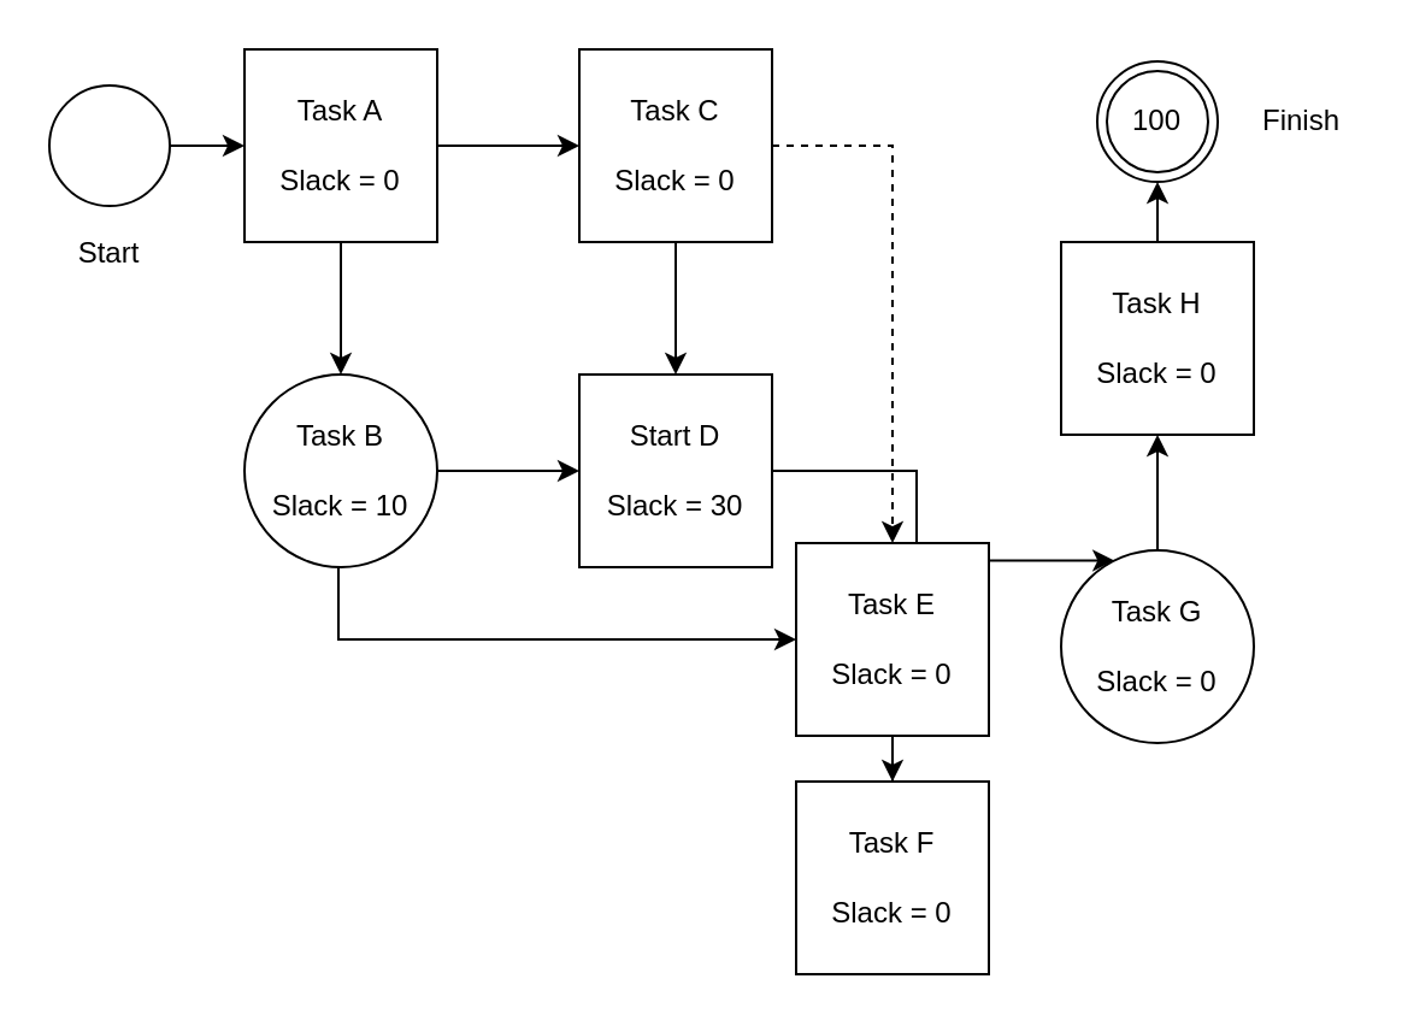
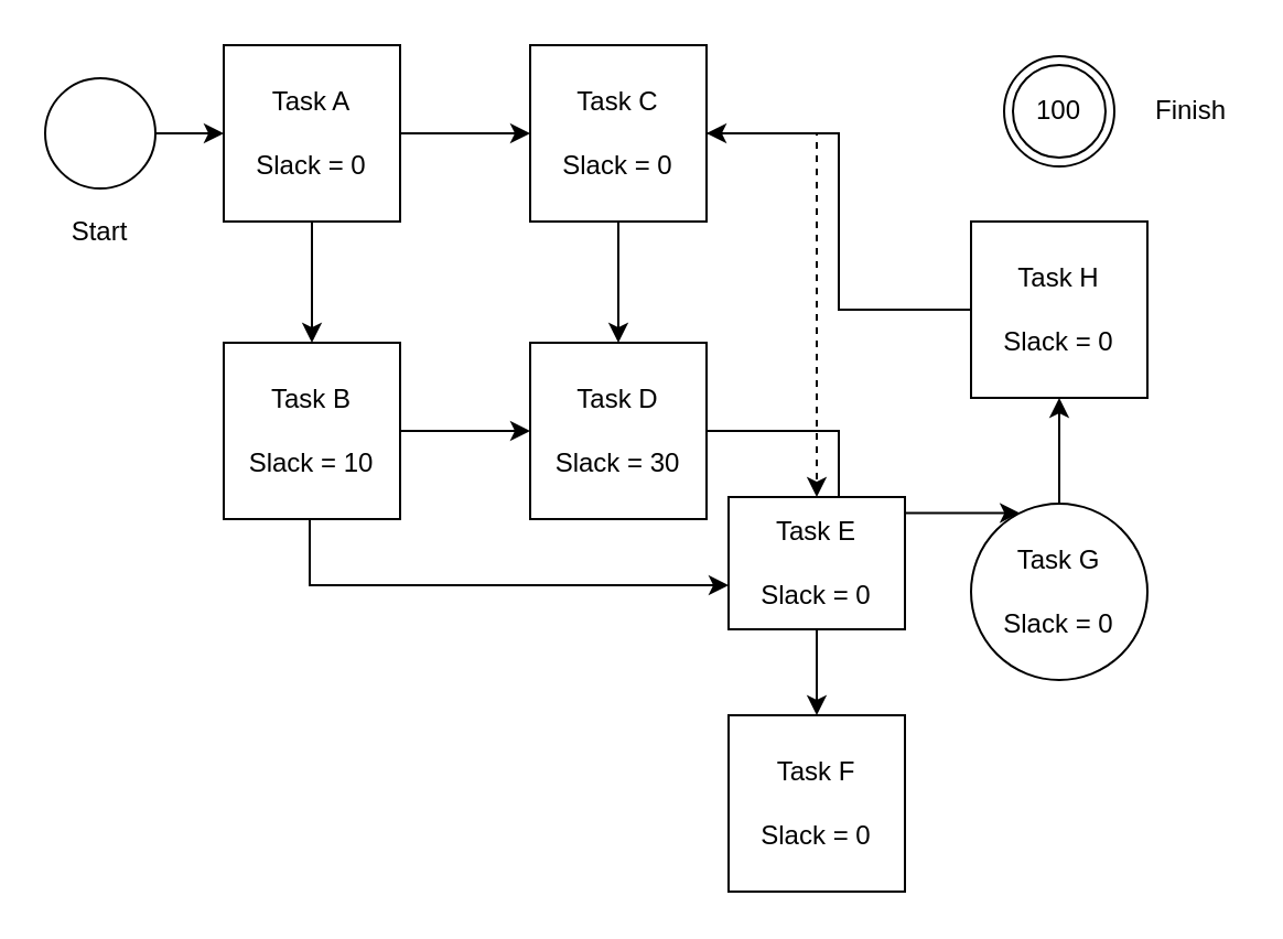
  <mxCell id="0" />
  <mxCell id="1" parent="0" />
  <mxCell id="2" style="edgeStyle=orthogonalEdgeStyle;rounded=0;orthogonalLoop=1;jettySize=auto;html=1;entryX=0;entryY=0.5;entryDx=0;entryDy=0;" parent="1" source="3" target="7" edge="1"><mxGeometry relative="1" as="geometry" /></mxCell>
  <mxCell id="3" value="" style="ellipse;whiteSpace=wrap;html=1;aspect=fixed;" parent="1" vertex="1"><mxGeometry x="20" y="35" width="50" height="50" as="geometry" /></mxCell>
  <mxCell id="4" value="100" style="ellipse;shape=doubleEllipse;whiteSpace=wrap;html=1;aspect=fixed;" parent="1" vertex="1"><mxGeometry x="455" y="25" width="50" height="50" as="geometry" /></mxCell>
  <mxCell id="5" style="edgeStyle=orthogonalEdgeStyle;rounded=0;orthogonalLoop=1;jettySize=auto;html=1;entryX=0.5;entryY=0;entryDx=0;entryDy=0;" parent="1" source="7" target="10" edge="1"><mxGeometry relative="1" as="geometry" /></mxCell>
  <mxCell id="6" style="edgeStyle=orthogonalEdgeStyle;rounded=0;orthogonalLoop=1;jettySize=auto;html=1;entryX=0;entryY=0.5;entryDx=0;entryDy=0;" parent="1" source="7" target="15" edge="1"><mxGeometry relative="1" as="geometry" /></mxCell>
  <mxCell id="7" value="Task A&lt;br&gt;&lt;br&gt;Slack = 0" style="whiteSpace=wrap;html=1;aspect=fixed;" parent="1" vertex="1"><mxGeometry x="101" y="20" width="80" height="80" as="geometry" /></mxCell>
  <mxCell id="8" style="edgeStyle=orthogonalEdgeStyle;rounded=0;orthogonalLoop=1;jettySize=auto;html=1;entryX=0;entryY=0.5;entryDx=0;entryDy=0;" parent="1" source="10" target="12" edge="1"><mxGeometry relative="1" as="geometry" /></mxCell>
  <mxCell id="9" style="edgeStyle=orthogonalEdgeStyle;rounded=0;orthogonalLoop=1;jettySize=auto;html=1;" parent="1" source="10" target="17" edge="1"><mxGeometry relative="1" as="geometry"><Array as="points"><mxPoint x="140" y="265" /></Array></mxGeometry></mxCell>
- <mxCell id="10" value="Task B&lt;br&gt;&lt;br&gt;Slack = 10" style="ellipse;whiteSpace=wrap;html=1;aspect=fixed;" parent="1" vertex="1"><mxGeometry x="101" y="155" width="80" height="80" as="geometry" /></mxCell>
+ <mxCell id="10" value="Task B&lt;br&gt;&lt;br&gt;Slack = 10" style="whiteSpace=wrap;html=1;aspect=fixed;" parent="1" vertex="1"><mxGeometry x="101" y="155" width="80" height="80" as="geometry" /></mxCell>
  <mxCell id="11" style="edgeStyle=orthogonalEdgeStyle;rounded=0;orthogonalLoop=1;jettySize=auto;html=1;entryX=0.25;entryY=0;entryDx=0;entryDy=0;" parent="1" source="12" target="22" edge="1"><mxGeometry relative="1" as="geometry" /></mxCell>
- <mxCell id="12" value="Start D&lt;br&gt;&lt;br&gt;Slack = 30" style="whiteSpace=wrap;html=1;aspect=fixed;" parent="1" vertex="1"><mxGeometry x="240" y="155" width="80" height="80" as="geometry" /></mxCell>
+ <mxCell id="12" value="Task D&lt;br&gt;&lt;br&gt;Slack = 30" style="whiteSpace=wrap;html=1;aspect=fixed;" parent="1" vertex="1"><mxGeometry x="240" y="155" width="80" height="80" as="geometry" /></mxCell>
  <mxCell id="13" style="edgeStyle=orthogonalEdgeStyle;rounded=0;orthogonalLoop=1;jettySize=auto;html=1;entryX=0.5;entryY=0;entryDx=0;entryDy=0;" parent="1" source="15" target="12" edge="1"><mxGeometry relative="1" as="geometry" /></mxCell>
  <mxCell id="14" style="edgeStyle=orthogonalEdgeStyle;rounded=0;orthogonalLoop=1;jettySize=auto;html=1;entryX=0.5;entryY=0;entryDx=0;entryDy=0;dashed=1;" parent="1" source="15" target="17" edge="1"><mxGeometry relative="1" as="geometry" /></mxCell>
  <mxCell id="15" value="Task C&lt;br&gt;&lt;br&gt;Slack = 0" style="whiteSpace=wrap;html=1;aspect=fixed;" parent="1" vertex="1"><mxGeometry x="240" y="20" width="80" height="80" as="geometry" /></mxCell>
  <mxCell id="16" style="edgeStyle=orthogonalEdgeStyle;rounded=0;orthogonalLoop=1;jettySize=auto;html=1;entryX=0.5;entryY=0;entryDx=0;entryDy=0;" parent="1" source="17" target="18" edge="1"><mxGeometry relative="1" as="geometry" /></mxCell>
- <mxCell id="17" value="Task E&lt;br&gt;&lt;br&gt;Slack = 0" style="whiteSpace=wrap;html=1;aspect=fixed;" parent="1" vertex="1"><mxGeometry x="330" y="225" width="80" height="80" as="geometry" /></mxCell>
+ <mxCell id="17" value="Task E&lt;br&gt;&lt;br&gt;Slack = 0" style="whiteSpace=wrap;html=1;aspect=fixed;" parent="1" vertex="1"><mxGeometry x="330" y="225" width="80" height="60" as="geometry" /></mxCell>
  <mxCell id="18" value="Task F&lt;br&gt;&lt;br&gt;Slack = 0" style="whiteSpace=wrap;html=1;aspect=fixed;" parent="1" vertex="1"><mxGeometry x="330" y="324" width="80" height="80" as="geometry" /></mxCell>
- <mxCell id="19" style="edgeStyle=orthogonalEdgeStyle;rounded=0;orthogonalLoop=1;jettySize=auto;html=1;entryX=0.5;entryY=1;entryDx=0;entryDy=0;" parent="1" source="20" target="4" edge="1"><mxGeometry relative="1" as="geometry" /></mxCell>
+ <mxCell id="19" style="edgeStyle=orthogonalEdgeStyle;rounded=0;orthogonalLoop=1;jettySize=auto;html=1;" parent="1" source="20" target="15" edge="1"><mxGeometry relative="1" as="geometry" /></mxCell>
  <mxCell id="20" value="Task H&lt;br&gt;&lt;br&gt;Slack = 0" style="whiteSpace=wrap;html=1;aspect=fixed;" parent="1" vertex="1"><mxGeometry x="440" y="100" width="80" height="80" as="geometry" /></mxCell>
  <mxCell id="21" style="edgeStyle=orthogonalEdgeStyle;rounded=0;orthogonalLoop=1;jettySize=auto;html=1;entryX=0.5;entryY=1;entryDx=0;entryDy=0;" parent="1" source="22" target="20" edge="1"><mxGeometry relative="1" as="geometry" /></mxCell>
  <mxCell id="22" value="Task G&lt;br&gt;&lt;br&gt;Slack = 0" style="ellipse;whiteSpace=wrap;html=1;aspect=fixed;" parent="1" vertex="1"><mxGeometry x="440" y="228" width="80" height="80" as="geometry" /></mxCell>
  <mxCell id="23" value="Start" style="text;html=1;strokeColor=none;fillColor=none;align=center;verticalAlign=middle;whiteSpace=wrap;rounded=0;" vertex="1" parent="1"><mxGeometry x="25" y="95" width="40" height="20" as="geometry" /></mxCell>
  <mxCell id="24" value="Finish" style="text;html=1;strokeColor=none;fillColor=none;align=center;verticalAlign=middle;whiteSpace=wrap;rounded=0;" vertex="1" parent="1"><mxGeometry x="520" y="40" width="40" height="20" as="geometry" /></mxCell>
